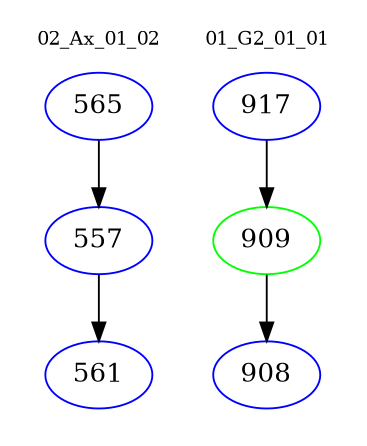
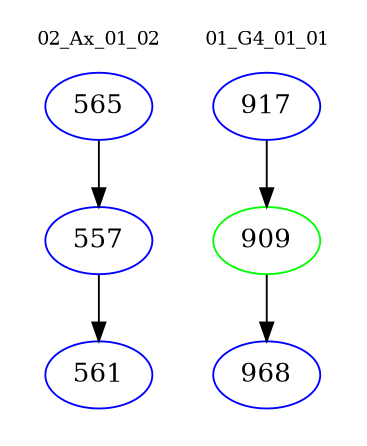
  digraph {
    node [color=blue]
    edge [color=black]
    n1 [label=565]
    n2 [label=557]
    n3 [label=561]
    n4 [label=917]
    n5 [color=green label=909]
-   n6 [label=908]
+   n6 [label=968]
    subgraph cluster_1 {
      color=white
      fontsize=10
      label="02_Ax_01_02"
      n1
      n2
      n3
    }
    subgraph cluster_2 {
      color=white
      fontsize=10
-     label="01_G2_01_01"
+     label="01_G4_01_01"
      n4
      n5
      n6
    }
    n1 -> n2
    n2 -> n3
    n4 -> n5
    n5 -> n6
  }
